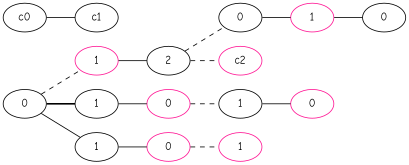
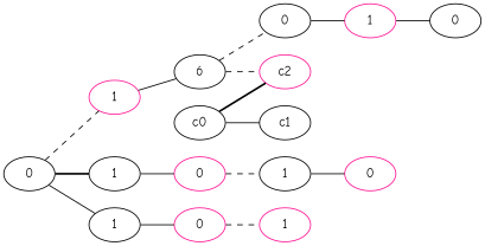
  graph {
    fontname="Comic Neue"
    rankdir=LR
    node [color=black fontname="Comic Neue"]
    edge [fontname="Comic Neue" style=solid]
    n1 [label=0]
    n2 [color=deeppink label=1]
    n3 [label=1]
    n4 [label=1]
-   n5 [label=2]
+   n5 [label=6]
    n6 [color=deeppink label=0]
    n7 [color=deeppink label=0]
    n8 [label=0]
    c2 [color=deeppink]
    n10 [color=deeppink label=1]
    n11 [label=0]
    n12 [label=1]
    n13 [color=deeppink label=0]
    n14 [color=deeppink label=1]
    c0
    c1
    n1 -- n2 [style=dashed]
    n1 -- n3 [style=bold]
    n1 -- n4
    n2 -- n5
    n3 -- n6
    n4 -- n7
    n5 -- n8 [style=dashed]
    n5 -- c2 [style=dashed]
    n6 -- n12 [style=dashed]
    n7 -- n14 [style=dashed]
    n8 -- n10
    n10 -- n11
    n12 -- n13
+   c0 -- c2 [style=bold]
    c0 -- c1
  }
